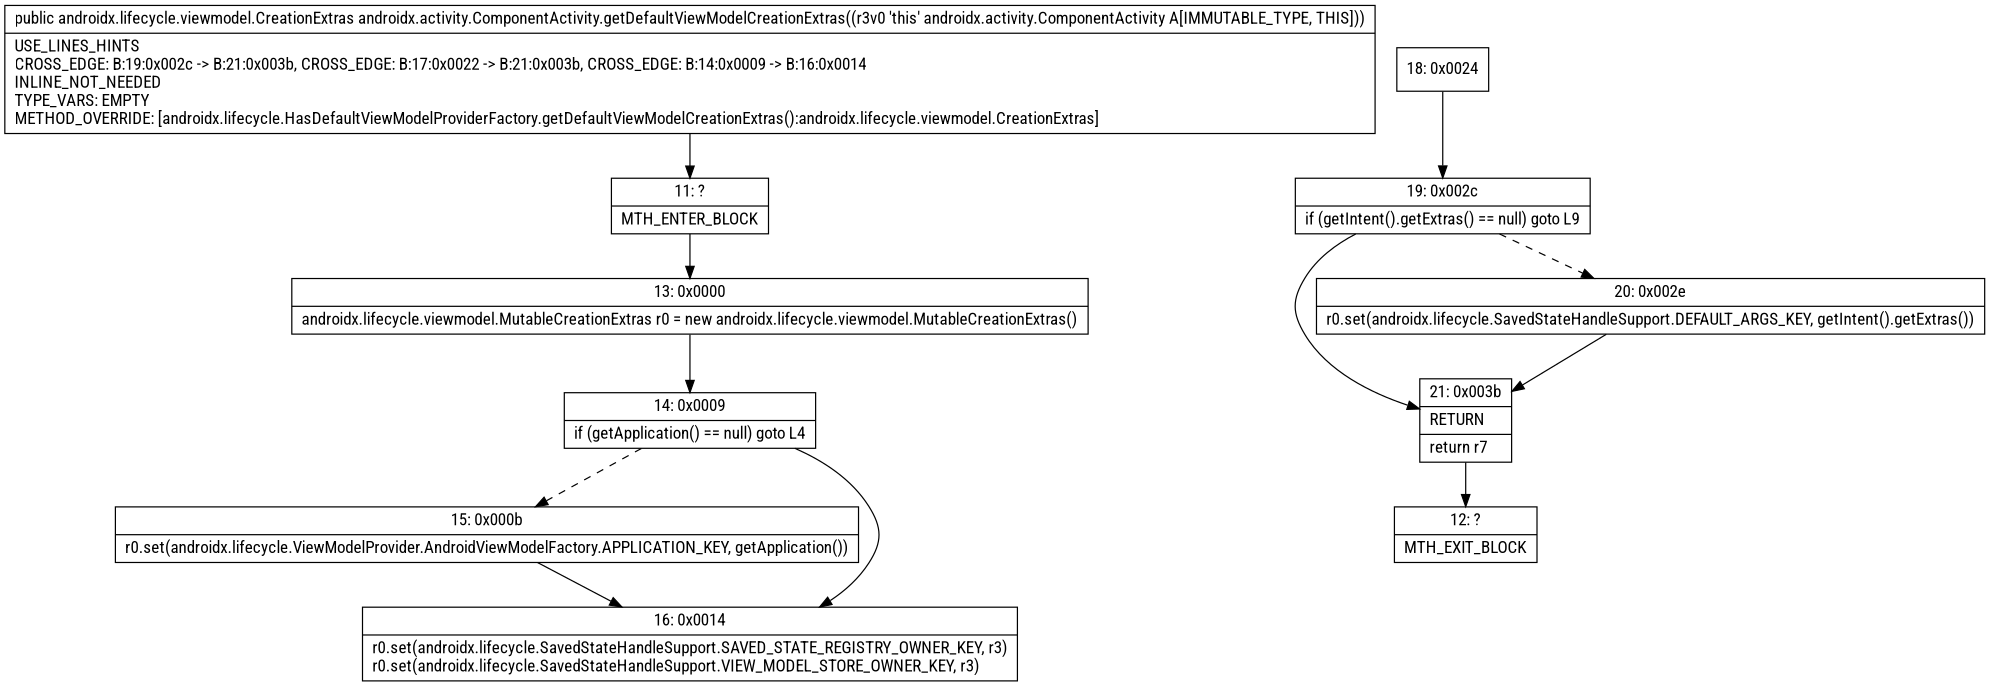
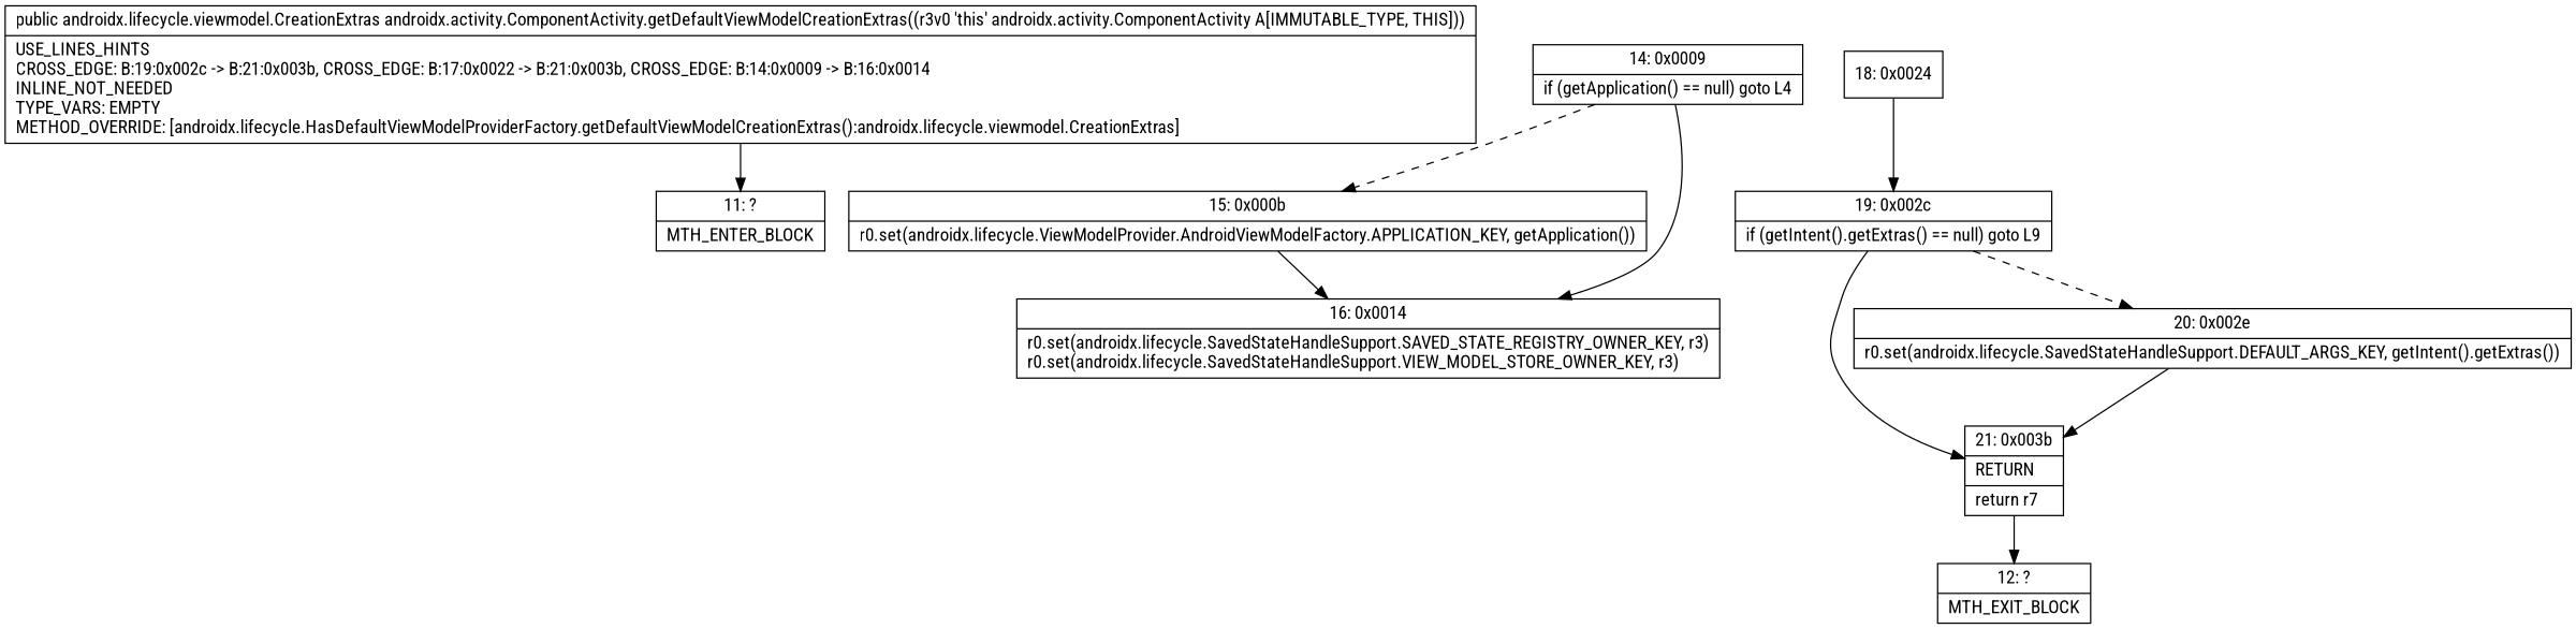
  digraph {
    fontname="Roboto Condensed"
    node [fontname="Roboto Condensed" shape=record]
    edge [fontname="Roboto Condensed"]
    n1 [label="{11\:\ ?|MTH_ENTER_BLOCK\l}"]
-   n2 [label="{13\:\ 0x0000|androidx.lifecycle.viewmodel.MutableCreationExtras r0 = new androidx.lifecycle.viewmodel.MutableCreationExtras()\l}"]
    n3 [label="{14\:\ 0x0009|if (getApplication() == null) goto L4\l}"]
    n4 [label="{15\:\ 0x000b|r0.set(androidx.lifecycle.ViewModelProvider.AndroidViewModelFactory.APPLICATION_KEY, getApplication())\l}"]
    n5 [label="{16\:\ 0x0014|r0.set(androidx.lifecycle.SavedStateHandleSupport.SAVED_STATE_REGISTRY_OWNER_KEY, r3)\lr0.set(androidx.lifecycle.SavedStateHandleSupport.VIEW_MODEL_STORE_OWNER_KEY, r3)\l}"]
    n6 [label="{18\:\ 0x0024}"]
    n7 [label="{19\:\ 0x002c|if (getIntent().getExtras() == null) goto L9\l}"]
    n8 [label="{21\:\ 0x003b|RETURN\l|return r7\l}"]
    n9 [label="{12\:\ ?|MTH_EXIT_BLOCK\l}"]
    n10 [label="{20\:\ 0x002e|r0.set(androidx.lifecycle.SavedStateHandleSupport.DEFAULT_ARGS_KEY, getIntent().getExtras())\l}"]
    n11 [label="{public androidx.lifecycle.viewmodel.CreationExtras androidx.activity.ComponentActivity.getDefaultViewModelCreationExtras((r3v0 'this' androidx.activity.ComponentActivity A[IMMUTABLE_TYPE, THIS]))  | USE_LINES_HINTS\lCROSS_EDGE: B:19:0x002c \-\> B:21:0x003b, CROSS_EDGE: B:17:0x0022 \-\> B:21:0x003b, CROSS_EDGE: B:14:0x0009 \-\> B:16:0x0014\lINLINE_NOT_NEEDED\lTYPE_VARS: EMPTY\lMETHOD_OVERRIDE: [androidx.lifecycle.HasDefaultViewModelProviderFactory.getDefaultViewModelCreationExtras():androidx.lifecycle.viewmodel.CreationExtras]\l}"]
-   n1 -> n2
-   n2 -> n3
    n3 -> n4 [style=dashed]
    n3 -> n5
    n4 -> n5
    n6 -> n7
    n7 -> n8
    n7 -> n10 [style=dashed]
    n8 -> n9
    n10 -> n8
    n11 -> n1
  }
